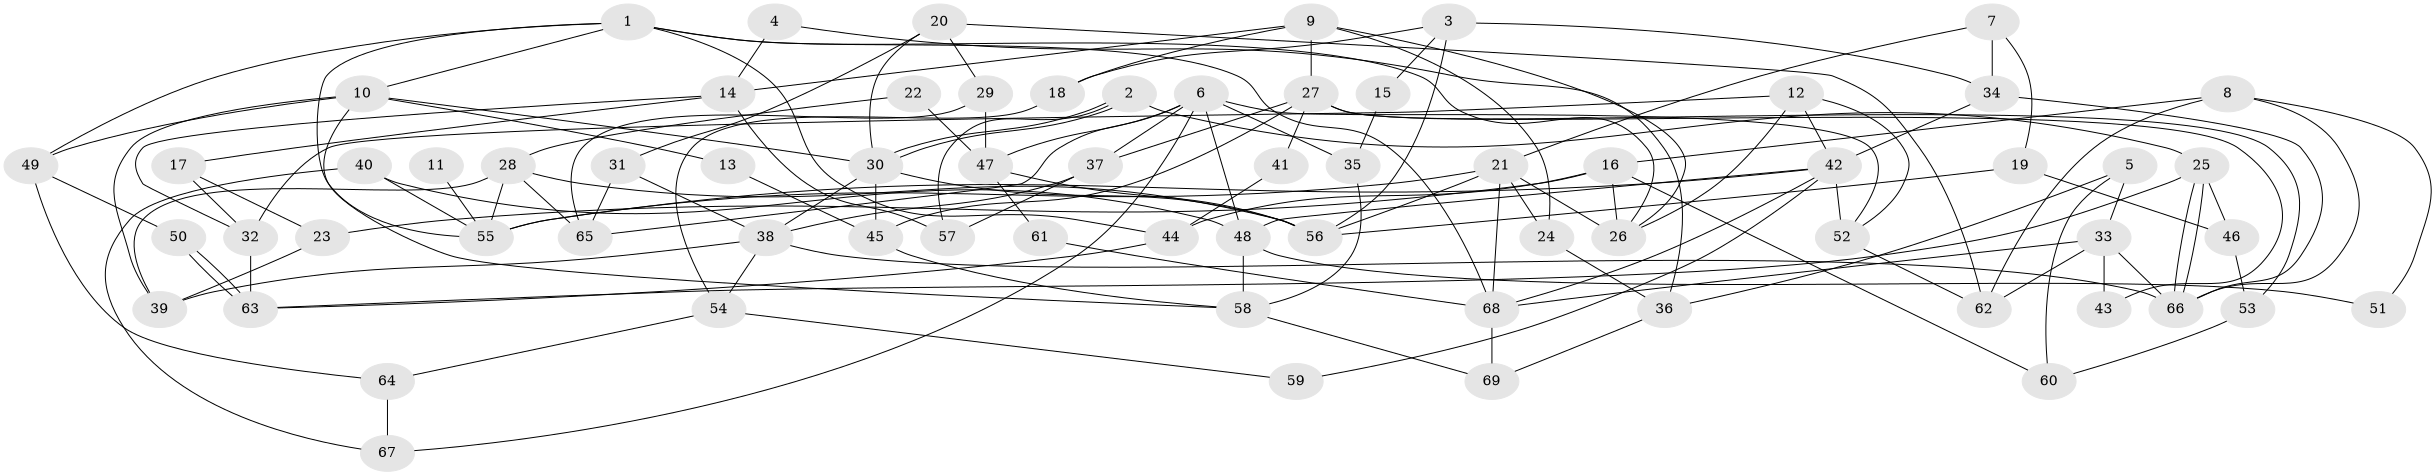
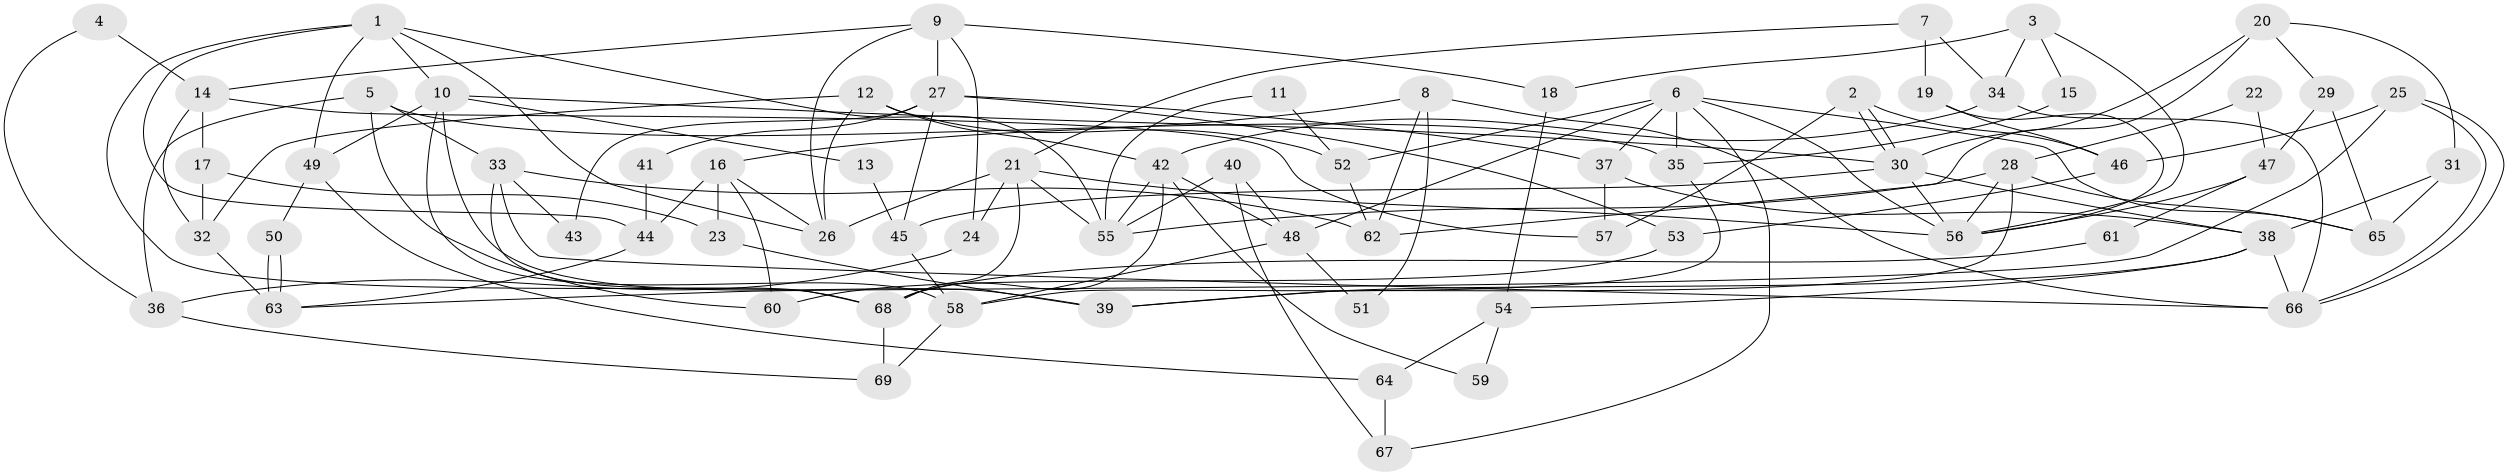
  graph {
    node [color=gray90 style=filled]
    1
    10
    26
    44
    49
    55
    68
    30
    13
    39
    58
    63
    50
    64
    69
    2
    46
    57
    56
    45
    38
    53
    3
    15
    18
    34
    35
    54
    66
    42
    4
    14
    36
    32
    17
    5
    33
    60
    62
    43
    6
    37
    47
    48
    52
    65
    67
    61
    51
    7
    19
    21
    24
    8
    16
    23
    9
    27
    41
    11
    12
    59
    20
    29
    31
    22
    28
    25
    40
    1 -- 10
    1 -- 26
    1 -- 44
    1 -- 49
    1 -- 55
    1 -- 68
    10 -- 49
    10 -- 30
    10 -- 13
    10 -- 39
    10 -- 58
    44 -- 63
    49 -- 50
    49 -- 64
    68 -- 69
    30 -- 56
    30 -- 45
    30 -- 38
    13 -- 45
    58 -- 69
    50 -- 63
    50 -- 63
    64 -- 67
    2 -- 30
    2 -- 30
-   2 -- 25
+   2 -- 46
    2 -- 57
    46 -- 53
    45 -- 58
    38 -- 39
    38 -- 54
    38 -- 66
    53 -- 60
    3 -- 56
    3 -- 15
    3 -- 18
    3 -- 34
    15 -- 35
    18 -- 54
    34 -- 66
    34 -- 42
    35 -- 58
    54 -- 64
    54 -- 59
    42 -- 55
    42 -- 68
    42 -- 48
    42 -- 59
    4 -- 14
    4 -- 36
    14 -- 57
    14 -- 32
    14 -- 17
    36 -- 69
    32 -- 63
    17 -- 32
    17 -- 23
+   5 -- 35
    5 -- 36
    5 -- 33
    5 -- 60
    33 -- 68
    33 -- 66
    33 -- 62
    33 -- 43
    6 -- 35
    6 -- 37
-   6 -- 47
+   6 -- 56
    6 -- 48
    6 -- 52
    6 -- 65
    6 -- 67
    37 -- 57
    37 -- 38
    47 -- 56
    47 -- 61
    48 -- 58
    48 -- 51
    52 -- 62
    61 -- 68
    7 -- 34
    7 -- 19
    7 -- 21
    19 -- 46
    19 -- 56
    21 -- 26
    21 -- 55
    21 -- 68
    21 -- 56
    21 -- 24
    24 -- 36
    8 -- 66
    8 -- 62
    8 -- 51
    8 -- 16
    16 -- 26
    16 -- 44
    16 -- 60
    16 -- 23
    23 -- 39
    9 -- 26
    9 -- 18
    9 -- 14
    9 -- 24
    9 -- 27
    27 -- 45
    27 -- 53
    27 -- 43
    27 -- 37
    27 -- 41
    41 -- 44
    11 -- 55
-   42 -- 52
+   11 -- 52
    12 -- 26
    12 -- 42
    12 -- 32
    12 -- 52
    20 -- 30
    20 -- 62
    20 -- 29
    20 -- 31
    29 -- 47
    29 -- 65
    31 -- 38
    31 -- 65
    22 -- 47
    22 -- 28
    28 -- 55
    28 -- 39
    28 -- 56
    28 -- 65
    25 -- 63
    25 -- 46
    25 -- 66
    25 -- 66
    40 -- 55
    40 -- 48
    40 -- 67
  }
